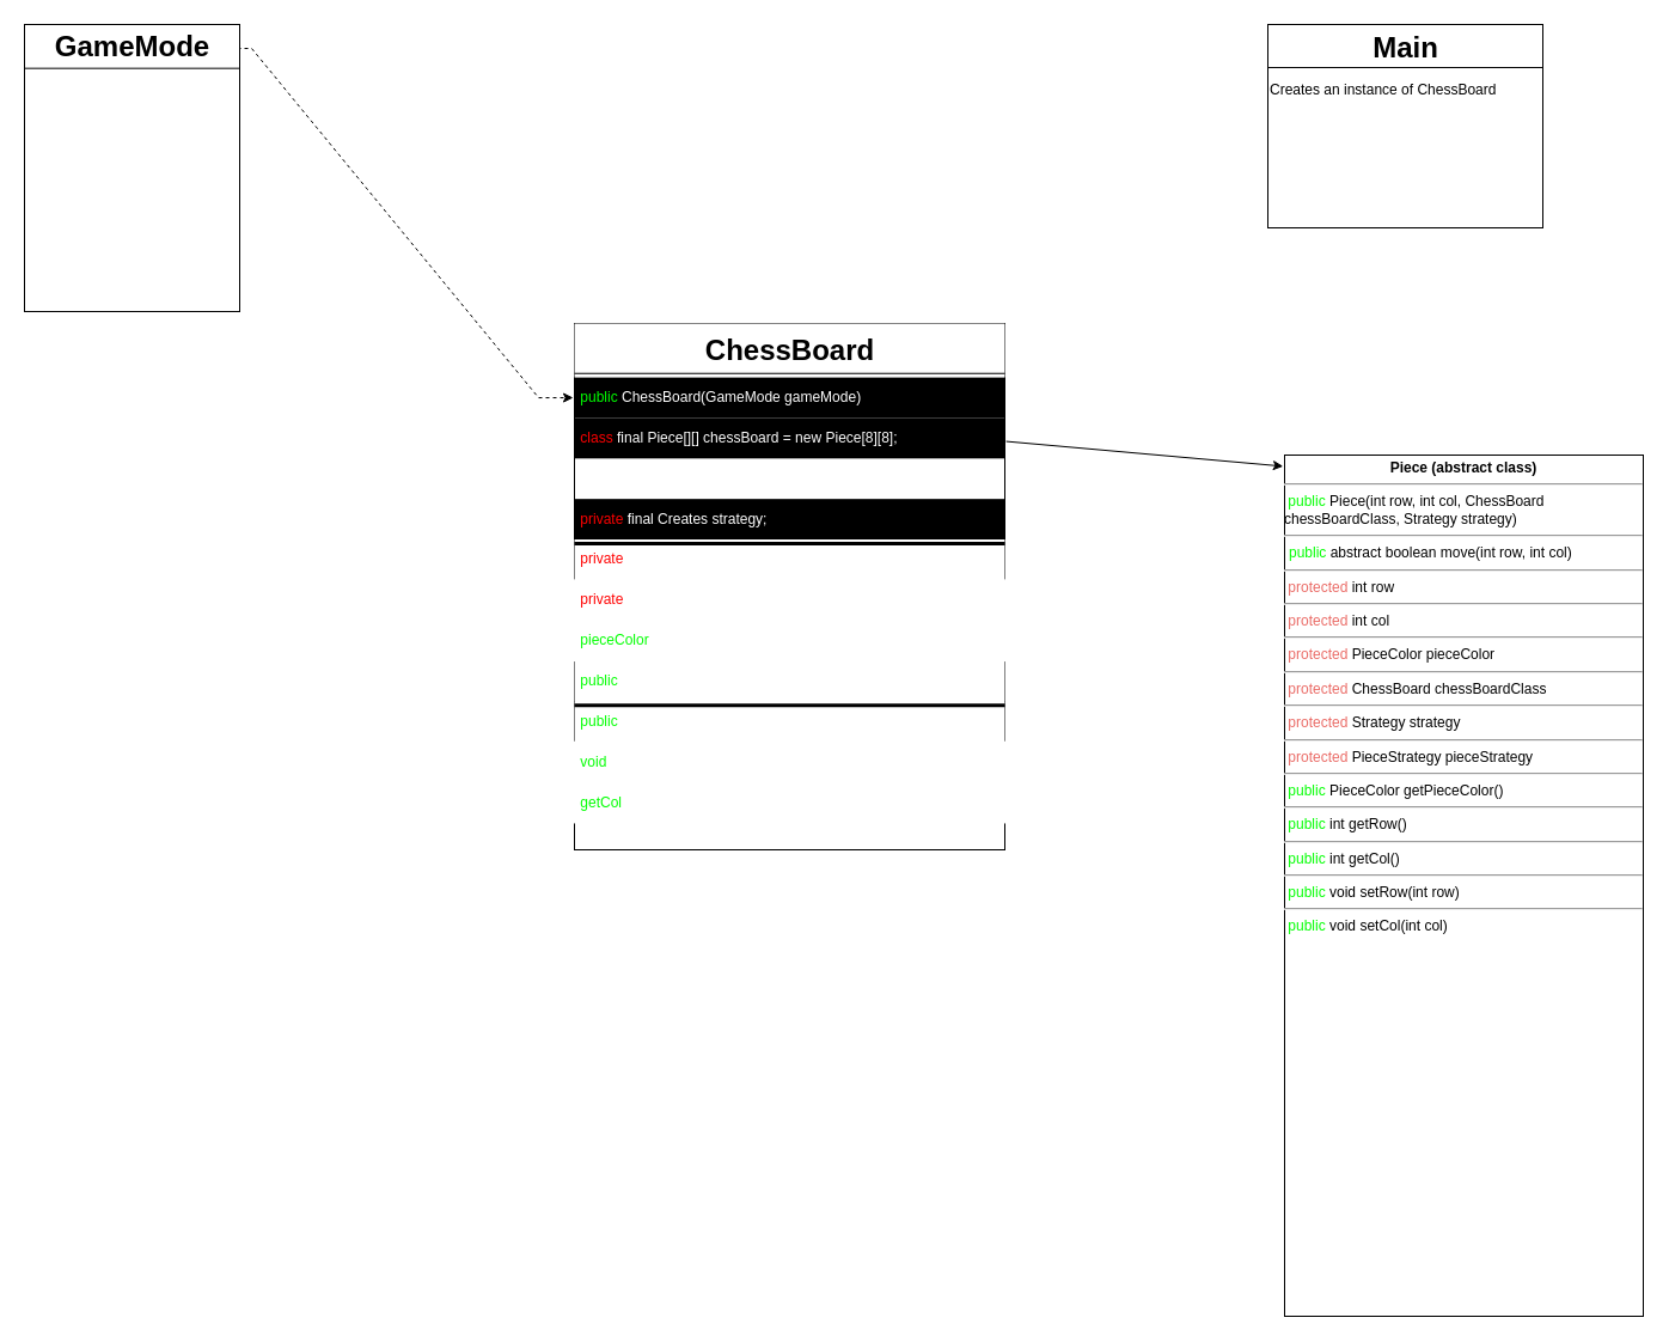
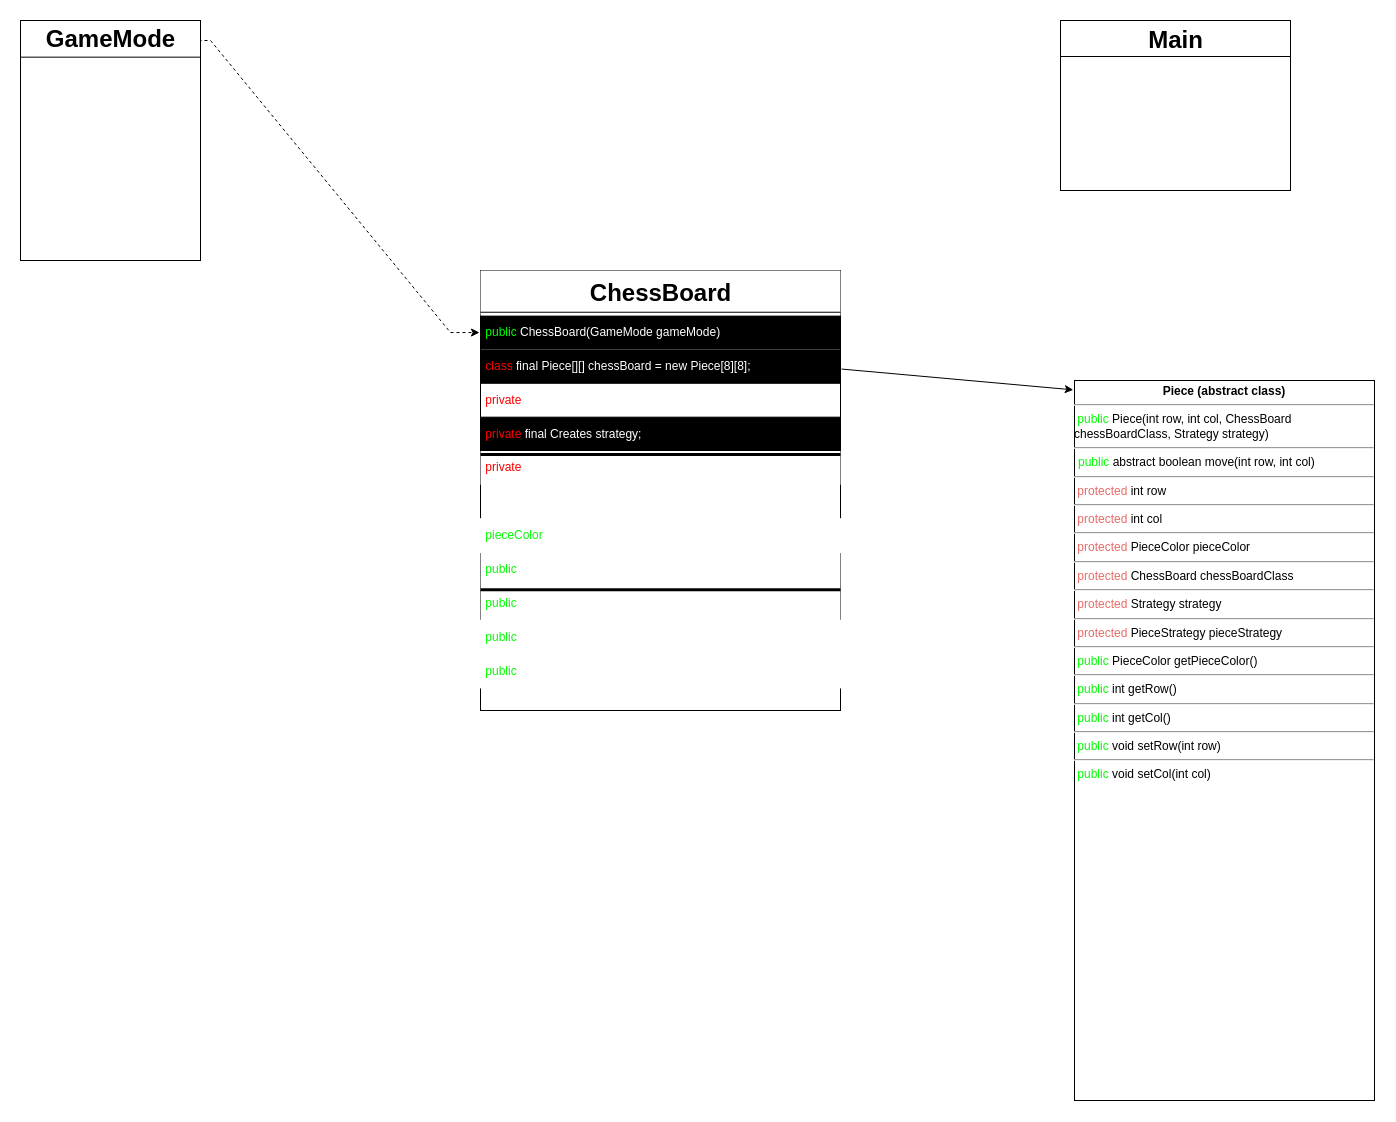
  <mxCell id="0" />
  <mxCell id="1" parent="0" />
  <mxCell id="2" value="&lt;h3 style=&quot;text-align: center;&quot;&gt;&lt;br&gt;&lt;/h3&gt;&lt;div&gt;&lt;/div&gt;" style="verticalAlign=middle;align=left;overflow=fill;html=1;whiteSpace=wrap;horizontal=1;labelPosition=center;verticalLabelPosition=middle;strokeWidth=1;strokeColor=default;rounded=0;shadow=0;gradientColor=none;fillColor=none;container=1;" vertex="1" parent="1"><mxGeometry x="480" y="270" width="360" height="440" as="geometry"><mxRectangle x="-210" y="-70" width="350" height="340" as="alternateBounds" /></mxGeometry></mxCell>
  <mxCell id="3" value="&lt;font color=&quot;#ffffff&quot;&gt;&lt;br&gt;&lt;/font&gt;" style="text;html=1;align=left;verticalAlign=middle;whiteSpace=wrap;overflow=hidden;" vertex="1" parent="2"><mxGeometry y="389.231" width="360" height="22.564" as="geometry" /></mxCell>
  <mxCell id="4" value="ChessBoard" style="text;strokeColor=none;fillColor=default;html=1;fontSize=24;fontStyle=1;verticalAlign=middle;align=center;" vertex="1" parent="2"><mxGeometry width="360" height="45.128" as="geometry" /></mxCell>
  <mxCell id="5" value="&amp;nbsp;&lt;font color=&quot;#00ff00&quot;&gt;public &lt;/font&gt;ChessBoard(GameMode gameMode)" style="text;html=1;strokeColor=none;fillColor=#000000;align=left;verticalAlign=middle;whiteSpace=wrap;overflow=hidden;fontColor=#ffffff;strokeWidth=1;perimeterSpacing=1;" vertex="1" parent="2"><mxGeometry y="45.128" width="360" height="33.846" as="geometry" /></mxCell>
  <mxCell id="6" value="&amp;nbsp;&lt;font color=&quot;#ff0000&quot;&gt;class &lt;/font&gt;final Piece[][] chessBoard = new Piece[8][8];" style="text;html=1;strokeColor=none;fillColor=#000000;align=left;verticalAlign=middle;whiteSpace=wrap;overflow=hidden;fontColor=#ffffff;strokeWidth=1;" vertex="1" parent="2"><mxGeometry y="78.974" width="360" height="33.846" as="geometry" /></mxCell>
+ <mxCell id="7" value="&amp;nbsp;&lt;font color=&quot;#ff0000&quot;&gt;private &lt;/font&gt;PieceColor turn;" style="text;html=1;strokeColor=default;fillColor=default;align=left;verticalAlign=middle;whiteSpace=wrap;overflow=hidden;fontColor=#ffffff;strokeWidth=1;" vertex="1" parent="2"><mxGeometry y="112.821" width="360" height="33.846" as="geometry" /></mxCell>
  <mxCell id="8" value="&amp;nbsp;&lt;font color=&quot;#ff0000&quot;&gt;private &lt;/font&gt;void createChessBoard(Piece[][] methodChessBoard)" style="text;html=1;strokeColor=none;fillColor=default;align=left;verticalAlign=middle;whiteSpace=wrap;overflow=hidden;fontColor=#ffffff;strokeWidth=1;" vertex="1" parent="2"><mxGeometry y="180.513" width="360" height="33.846" as="geometry" /></mxCell>
  <mxCell id="9" value="&amp;nbsp;&lt;font color=&quot;#ff0000&quot;&gt;private &lt;/font&gt;final Creates strategy;" style="text;html=1;strokeColor=none;fillColor=#000000;align=left;verticalAlign=middle;whiteSpace=wrap;overflow=hidden;fontColor=#ffffff;strokeWidth=1;" vertex="1" parent="2"><mxGeometry y="146.667" width="360" height="33.846" as="geometry" /></mxCell>
- <mxCell id="10" value="&amp;nbsp;&lt;font color=&quot;#ff0000&quot;&gt;private &lt;/font&gt;Strategy updateStrategy(GameMode gameMode)" style="text;html=1;strokeColor=#FFFFFF;fillColor=default;align=left;verticalAlign=middle;whiteSpace=wrap;overflow=hidden;fontColor=#ffffff;strokeWidth=1;" vertex="1" parent="2"><mxGeometry y="214.359" width="360" height="33.846" as="geometry" /></mxCell>
  <mxCell id="11" value="&amp;nbsp;&lt;font color=&quot;#00ff00&quot;&gt;pieceColor &lt;/font&gt;void printChessBoard()" style="text;html=1;strokeColor=#FFFFFF;fillColor=default;align=left;verticalAlign=middle;whiteSpace=wrap;overflow=hidden;fontColor=#ffffff;strokeWidth=1;" vertex="1" parent="2"><mxGeometry y="248.205" width="360" height="33.846" as="geometry" /></mxCell>
  <mxCell id="12" value="&amp;nbsp;&lt;font color=&quot;#00ff00&quot;&gt;public &lt;/font&gt;void move(int row1, int col1, int row2, int col2)" style="text;html=1;strokeColor=none;fillColor=default;align=left;verticalAlign=middle;whiteSpace=wrap;overflow=hidden;fontColor=#ffffff;strokeWidth=1;" vertex="1" parent="2"><mxGeometry y="282.051" width="360" height="33.846" as="geometry" /></mxCell>
- <mxCell id="13" value="&amp;nbsp;&lt;font color=&quot;#00ff00&quot;&gt;void &lt;/font&gt;Piece[][] getChessBoard()" style="text;html=1;strokeColor=#FFFFFF;fillColor=default;align=left;verticalAlign=middle;whiteSpace=wrap;overflow=hidden;fontColor=#ffffff;strokeWidth=1;" vertex="1" parent="2"><mxGeometry y="349.744" width="360" height="33.846" as="geometry" /></mxCell>
- <mxCell id="14" value="&amp;nbsp;&lt;font color=&quot;#00ff00&quot;&gt;getCol &lt;/font&gt;void nextTurn()" style="text;html=1;strokeColor=#FFFFFF;fillColor=default;align=left;verticalAlign=middle;whiteSpace=wrap;overflow=hidden;fontColor=#ffffff;strokeWidth=1;" vertex="1" parent="2"><mxGeometry y="383.59" width="360" height="33.846" as="geometry" /></mxCell>
+ <mxCell id="13" value="&amp;nbsp;&lt;font color=&quot;#00ff00&quot;&gt;public &lt;/font&gt;Piece[][] getChessBoard()" style="text;html=1;strokeColor=#FFFFFF;fillColor=default;align=left;verticalAlign=middle;whiteSpace=wrap;overflow=hidden;fontColor=#ffffff;strokeWidth=1;" vertex="1" parent="2"><mxGeometry y="349.744" width="360" height="33.846" as="geometry" /></mxCell>
+ <mxCell id="14" value="&amp;nbsp;&lt;font color=&quot;#00ff00&quot;&gt;public &lt;/font&gt;void nextTurn()" style="text;html=1;strokeColor=#FFFFFF;fillColor=default;align=left;verticalAlign=middle;whiteSpace=wrap;overflow=hidden;fontColor=#ffffff;strokeWidth=1;" vertex="1" parent="2"><mxGeometry y="383.59" width="360" height="33.846" as="geometry" /></mxCell>
  <mxCell id="15" value="" style="line;strokeWidth=3;fillColor=none;align=left;verticalAlign=middle;spacingTop=-1;spacingLeft=3;spacingRight=3;rotatable=0;labelPosition=right;points=[];portConstraint=eastwest;strokeColor=inherit;" vertex="1" parent="2"><mxGeometry y="72.202" width="360" height="6.769" as="geometry" /></mxCell>
  <mxCell id="16" value="" style="line;strokeWidth=1;fillColor=none;align=left;verticalAlign=middle;spacingTop=-1;spacingLeft=3;spacingRight=3;rotatable=0;labelPosition=right;points=[];portConstraint=eastwest;strokeColor=inherit;" vertex="1" parent="2"><mxGeometry y="38.356" width="360" height="6.769" as="geometry" /></mxCell>
  <mxCell id="17" value="" style="line;strokeWidth=3;fillColor=none;align=left;verticalAlign=middle;spacingTop=-1;spacingLeft=3;spacingRight=3;rotatable=0;labelPosition=right;points=[];portConstraint=eastwest;strokeColor=inherit;" vertex="1" parent="2"><mxGeometry y="180.51" width="360" height="6.769" as="geometry" /></mxCell>
  <mxCell id="18" value="&amp;nbsp;&lt;font color=&quot;#00ff00&quot;&gt;public &lt;/font&gt;void getTurn()" style="text;html=1;strokeColor=none;fillColor=default;align=left;verticalAlign=middle;whiteSpace=wrap;overflow=hidden;fontColor=#ffffff;strokeWidth=1;" vertex="1" parent="2"><mxGeometry y="315.897" width="360" height="33.846" as="geometry" /></mxCell>
  <mxCell id="19" value="" style="line;strokeWidth=3;fillColor=none;align=left;verticalAlign=middle;spacingTop=-1;spacingLeft=3;spacingRight=3;rotatable=0;labelPosition=right;points=[];portConstraint=eastwest;strokeColor=inherit;" vertex="1" parent="2"><mxGeometry y="315.895" width="360" height="6.769" as="geometry" /></mxCell>
  <mxCell id="20" style="edgeStyle=entityRelationEdgeStyle;rounded=0;orthogonalLoop=1;jettySize=auto;html=1;exitX=0.889;exitY=0.522;exitDx=0;exitDy=0;exitPerimeter=0;dashed=1;" edge="1" parent="1" source="25" target="5"><mxGeometry relative="1" as="geometry"><mxPoint x="210" y="206.5" as="sourcePoint" /></mxGeometry></mxCell>
  <mxCell id="21" value="&lt;p style=&quot;margin:0px;margin-top:4px;text-align:center;&quot;&gt;&lt;b&gt;Piece (abstract class)&lt;/b&gt;&lt;/p&gt;&lt;hr&gt;&amp;nbsp;&lt;font color=&quot;#00ff00&quot;&gt;public &lt;/font&gt;Piece(int row, int col, ChessBoard chessBoardClass, Strategy strategy)&lt;br&gt;&lt;hr&gt;&lt;p style=&quot;margin:0px;margin-left:4px;&quot;&gt;&lt;font style=&quot;background-color: initial;&quot; color=&quot;#00ff00&quot;&gt;public &lt;/font&gt;&lt;span style=&quot;background-color: initial;&quot;&gt;abstract boolean move(int row, int col)&lt;/span&gt;&lt;br&gt;&lt;/p&gt;&lt;hr&gt;&lt;font color=&quot;#ea6b66&quot;&gt;&amp;nbsp;protected &lt;/font&gt;int row&lt;br&gt;&lt;hr&gt;&lt;font color=&quot;#ea6b66&quot;&gt;&amp;nbsp;protected &lt;/font&gt;int col&lt;br&gt;&lt;hr&gt;&lt;font color=&quot;#ea6b66&quot;&gt;&amp;nbsp;protected &lt;/font&gt;PieceColor pieceColor&lt;br&gt;&lt;hr&gt;&lt;font color=&quot;#ea6b66&quot;&gt;&amp;nbsp;protected &lt;/font&gt;ChessBoard chessBoardClass&lt;br&gt;&lt;hr&gt;&lt;font color=&quot;#ea6b66&quot;&gt;&amp;nbsp;protected &lt;/font&gt;Strategy strategy&lt;br&gt;&lt;hr&gt;&lt;font color=&quot;#ea6b66&quot;&gt;&amp;nbsp;protected &lt;/font&gt;PieceStrategy pieceStrategy&lt;br&gt;&lt;hr&gt;&amp;nbsp;&lt;font color=&quot;#00ff00&quot;&gt;public &lt;/font&gt;PieceColor getPieceColor()&lt;br&gt;&lt;hr&gt;&amp;nbsp;&lt;font color=&quot;#00ff00&quot;&gt;public &lt;/font&gt;int getRow()&lt;br&gt;&lt;hr&gt;&amp;nbsp;&lt;font color=&quot;#00ff00&quot;&gt;public &lt;/font&gt;int getCol()&lt;br&gt;&lt;hr&gt;&amp;nbsp;&lt;font color=&quot;#00ff00&quot;&gt;public &lt;/font&gt;void setRow(int row)&lt;br&gt;&lt;hr&gt;&amp;nbsp;&lt;font color=&quot;#00ff00&quot;&gt;public &lt;/font&gt;void setCol(int col)" style="verticalAlign=top;align=left;overflow=fill;fontSize=12;fontFamily=Helvetica;html=1;whiteSpace=wrap;" vertex="1" parent="1"><mxGeometry x="1074" y="380" width="300" height="720" as="geometry" /></mxCell>
  <mxCell id="22" value="" style="edgeStyle=none;orthogonalLoop=1;jettySize=auto;html=1;rounded=0;exitX=1.003;exitY=0.224;exitDx=0;exitDy=0;exitPerimeter=0;entryX=-0.004;entryY=0.013;entryDx=0;entryDy=0;entryPerimeter=0;" edge="1" parent="1" source="2" target="21"><mxGeometry width="80" relative="1" as="geometry"><mxPoint x="1080" y="440" as="sourcePoint" /><mxPoint x="1160" y="440" as="targetPoint" /><Array as="points" /></mxGeometry></mxCell>
  <mxCell id="23" value="" style="html=1;whiteSpace=wrap;container=1;" vertex="1" parent="1"><mxGeometry x="20" y="20" width="180" height="240" as="geometry" /></mxCell>
  <mxCell id="24" value="" style="line;strokeWidth=1;fillColor=none;align=left;verticalAlign=middle;spacingTop=-1;spacingLeft=3;spacingRight=3;rotatable=0;labelPosition=right;points=[];portConstraint=eastwest;strokeColor=inherit;" vertex="1" parent="23"><mxGeometry y="33.103" width="180" height="7.134" as="geometry" /></mxCell>
  <mxCell id="25" value="GameMode" style="text;strokeColor=none;fillColor=none;html=1;fontSize=24;fontStyle=1;verticalAlign=middle;align=center;" vertex="1" parent="23"><mxGeometry y="5.678" width="180" height="27.429" as="geometry" /></mxCell>
  <mxCell id="26" value="" style="html=1;whiteSpace=wrap;container=1;" vertex="1" parent="1"><mxGeometry x="1060" y="20" width="230" height="170" as="geometry" /></mxCell>
  <mxCell id="27" value="Main" style="text;strokeColor=none;fillColor=none;html=1;fontSize=24;fontStyle=1;verticalAlign=middle;align=center;" vertex="1" parent="26"><mxGeometry width="230" height="40" as="geometry" /></mxCell>
  <mxCell id="28" value="" style="line;strokeWidth=1;fillColor=none;align=left;verticalAlign=middle;spacingTop=-1;spacingLeft=3;spacingRight=3;rotatable=0;labelPosition=right;points=[];portConstraint=eastwest;strokeColor=inherit;" vertex="1" parent="26"><mxGeometry y="32" width="230" height="8" as="geometry" /></mxCell>
- <mxCell id="29" value="Creates an instance of ChessBoard" style="text;html=1;strokeColor=none;fillColor=none;align=left;verticalAlign=middle;whiteSpace=wrap;rounded=0;" vertex="1" parent="26"><mxGeometry y="40" width="230" height="30" as="geometry" /></mxCell>
